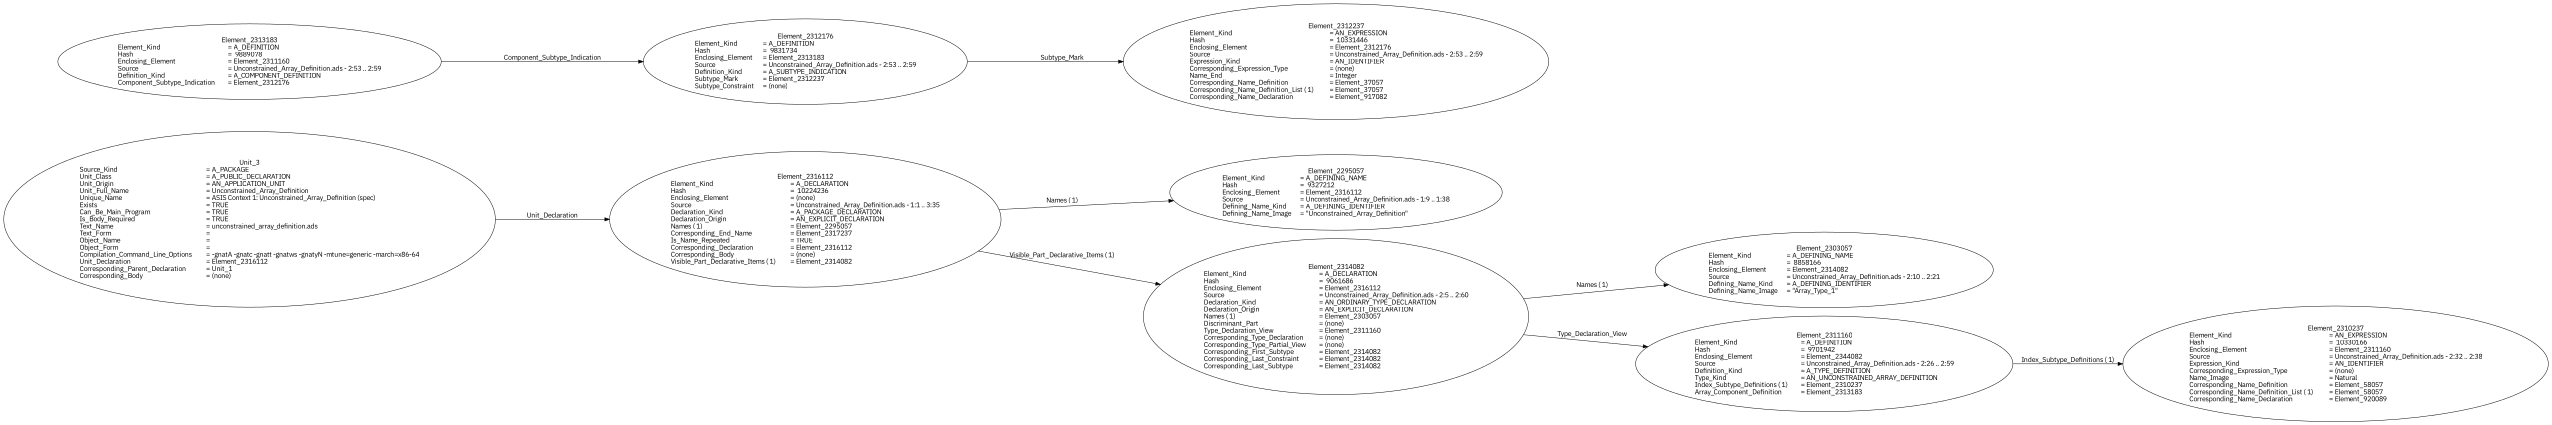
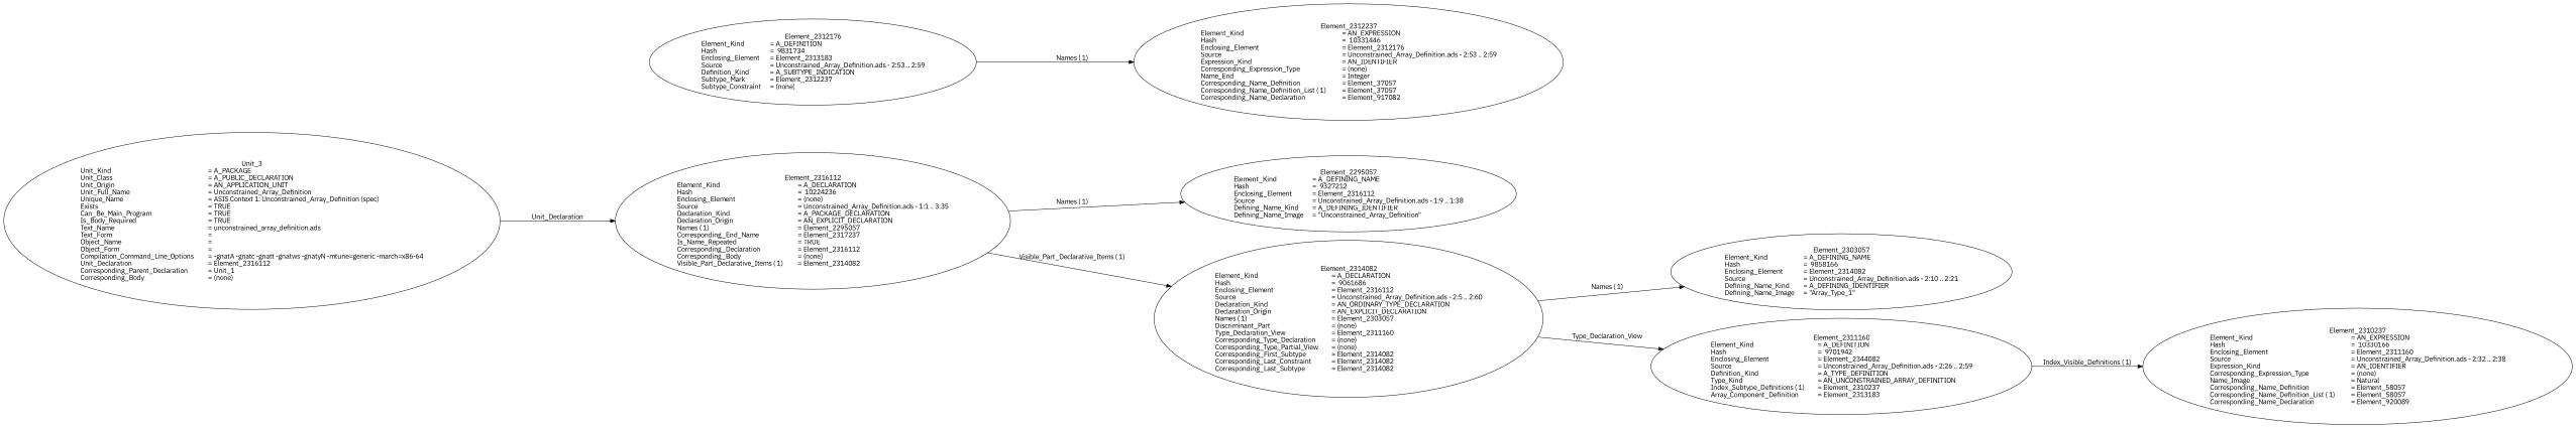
  digraph {
    fontname="IBM Plex Sans"
    rankdir=LR
    node [fontname="IBM Plex Sans"]
    edge [fontname="IBM Plex Sans"]
-   n1 [label=<<TABLE BORDER="0" CELLBORDER="0" CELLSPACING="0" CELLPADDING="0">            <TR><TD COLSPAN="3">Unit_3</TD></TR>           <TR><TD ALIGN="LEFT">Source_Kind   </TD><TD> = </TD><TD ALIGN="LEFT">A_PACKAGE</TD></TR>           <TR><TD ALIGN="LEFT">Unit_Class   </TD><TD> = </TD><TD ALIGN="LEFT">A_PUBLIC_DECLARATION</TD></TR>           <TR><TD ALIGN="LEFT">Unit_Origin   </TD><TD> = </TD><TD ALIGN="LEFT">AN_APPLICATION_UNIT</TD></TR>           <TR><TD ALIGN="LEFT">Unit_Full_Name    </TD><TD> = </TD><TD ALIGN="LEFT">Unconstrained_Array_Definition</TD></TR>           <TR><TD ALIGN="LEFT">Unique_Name   </TD><TD> = </TD><TD ALIGN="LEFT">ASIS Context 1: Unconstrained_Array_Definition (spec)</TD></TR>           <TR><TD ALIGN="LEFT">Exists  </TD><TD> = </TD><TD ALIGN="LEFT">TRUE</TD></TR>           <TR><TD ALIGN="LEFT">Can_Be_Main_Program     </TD><TD> = </TD><TD ALIGN="LEFT">TRUE</TD></TR>           <TR><TD ALIGN="LEFT">Is_Body_Required     </TD><TD> = </TD><TD ALIGN="LEFT">TRUE</TD></TR>           <TR><TD ALIGN="LEFT">Text_Name   </TD><TD> = </TD><TD ALIGN="LEFT">unconstrained_array_definition.ads</TD></TR>           <TR><TD ALIGN="LEFT">Text_Form   </TD><TD> = </TD><TD ALIGN="LEFT"></TD></TR>           <TR><TD ALIGN="LEFT">Object_Name   </TD><TD> = </TD><TD ALIGN="LEFT"></TD></TR>           <TR><TD ALIGN="LEFT">Object_Form   </TD><TD> = </TD><TD ALIGN="LEFT"></TD></TR>           <TR><TD ALIGN="LEFT">Compilation_Command_Line_Options         </TD><TD> = </TD><TD ALIGN="LEFT">-gnatA -gnatc -gnatt -gnatws -gnatyN -mtune=generic -march=x86-64</TD></TR>           <TR><TD ALIGN="LEFT">Unit_Declaration     </TD><TD> = </TD><TD ALIGN="LEFT">Element_2316112</TD></TR>           <TR><TD ALIGN="LEFT">Corresponding_Parent_Declaration         </TD><TD> = </TD><TD ALIGN="LEFT">Unit_1</TD></TR>           <TR><TD ALIGN="LEFT">Corresponding_Body     </TD><TD> = </TD><TD ALIGN="LEFT">(none)</TD></TR>           </TABLE>>]
+   n1 [label=<<TABLE BORDER="0" CELLBORDER="0" CELLSPACING="0" CELLPADDING="0">            <TR><TD COLSPAN="3">Unit_3</TD></TR>           <TR><TD ALIGN="LEFT">Unit_Kind   </TD><TD> = </TD><TD ALIGN="LEFT">A_PACKAGE</TD></TR>           <TR><TD ALIGN="LEFT">Unit_Class   </TD><TD> = </TD><TD ALIGN="LEFT">A_PUBLIC_DECLARATION</TD></TR>           <TR><TD ALIGN="LEFT">Unit_Origin   </TD><TD> = </TD><TD ALIGN="LEFT">AN_APPLICATION_UNIT</TD></TR>           <TR><TD ALIGN="LEFT">Unit_Full_Name    </TD><TD> = </TD><TD ALIGN="LEFT">Unconstrained_Array_Definition</TD></TR>           <TR><TD ALIGN="LEFT">Unique_Name   </TD><TD> = </TD><TD ALIGN="LEFT">ASIS Context 1: Unconstrained_Array_Definition (spec)</TD></TR>           <TR><TD ALIGN="LEFT">Exists  </TD><TD> = </TD><TD ALIGN="LEFT">TRUE</TD></TR>           <TR><TD ALIGN="LEFT">Can_Be_Main_Program     </TD><TD> = </TD><TD ALIGN="LEFT">TRUE</TD></TR>           <TR><TD ALIGN="LEFT">Is_Body_Required     </TD><TD> = </TD><TD ALIGN="LEFT">TRUE</TD></TR>           <TR><TD ALIGN="LEFT">Text_Name   </TD><TD> = </TD><TD ALIGN="LEFT">unconstrained_array_definition.ads</TD></TR>           <TR><TD ALIGN="LEFT">Text_Form   </TD><TD> = </TD><TD ALIGN="LEFT"></TD></TR>           <TR><TD ALIGN="LEFT">Object_Name   </TD><TD> = </TD><TD ALIGN="LEFT"></TD></TR>           <TR><TD ALIGN="LEFT">Object_Form   </TD><TD> = </TD><TD ALIGN="LEFT"></TD></TR>           <TR><TD ALIGN="LEFT">Compilation_Command_Line_Options         </TD><TD> = </TD><TD ALIGN="LEFT">-gnatA -gnatc -gnatt -gnatws -gnatyN -mtune=generic -march=x86-64</TD></TR>           <TR><TD ALIGN="LEFT">Unit_Declaration     </TD><TD> = </TD><TD ALIGN="LEFT">Element_2316112</TD></TR>           <TR><TD ALIGN="LEFT">Corresponding_Parent_Declaration         </TD><TD> = </TD><TD ALIGN="LEFT">Unit_1</TD></TR>           <TR><TD ALIGN="LEFT">Corresponding_Body     </TD><TD> = </TD><TD ALIGN="LEFT">(none)</TD></TR>           </TABLE>>]
    n2 [label=<<TABLE BORDER="0" CELLBORDER="0" CELLSPACING="0" CELLPADDING="0">            <TR><TD COLSPAN="3">Element_2316112</TD></TR>           <TR><TD ALIGN="LEFT">Element_Kind    </TD><TD> = </TD><TD ALIGN="LEFT">A_DECLARATION</TD></TR>           <TR><TD ALIGN="LEFT">Hash  </TD><TD> = </TD><TD ALIGN="LEFT"> 10224236</TD></TR>           <TR><TD ALIGN="LEFT">Enclosing_Element     </TD><TD> = </TD><TD ALIGN="LEFT">(none)</TD></TR>           <TR><TD ALIGN="LEFT">Source  </TD><TD> = </TD><TD ALIGN="LEFT">Unconstrained_Array_Definition.ads - 1:1 .. 3:35</TD></TR>           <TR><TD ALIGN="LEFT">Declaration_Kind     </TD><TD> = </TD><TD ALIGN="LEFT">A_PACKAGE_DECLARATION</TD></TR>           <TR><TD ALIGN="LEFT">Declaration_Origin     </TD><TD> = </TD><TD ALIGN="LEFT">AN_EXPLICIT_DECLARATION</TD></TR>           <TR><TD ALIGN="LEFT">Names ( 1)   </TD><TD> = </TD><TD ALIGN="LEFT">Element_2295057</TD></TR>           <TR><TD ALIGN="LEFT">Corresponding_End_Name      </TD><TD> = </TD><TD ALIGN="LEFT">Element_2317237</TD></TR>           <TR><TD ALIGN="LEFT">Is_Name_Repeated     </TD><TD> = </TD><TD ALIGN="LEFT">TRUE</TD></TR>           <TR><TD ALIGN="LEFT">Corresponding_Declaration       </TD><TD> = </TD><TD ALIGN="LEFT">Element_2316112</TD></TR>           <TR><TD ALIGN="LEFT">Corresponding_Body     </TD><TD> = </TD><TD ALIGN="LEFT">(none)</TD></TR>           <TR><TD ALIGN="LEFT">Visible_Part_Declarative_Items ( 1)         </TD><TD> = </TD><TD ALIGN="LEFT">Element_2314082</TD></TR>           </TABLE>>]
    n3 [label=<<TABLE BORDER="0" CELLBORDER="0" CELLSPACING="0" CELLPADDING="0">            <TR><TD COLSPAN="3">Element_2295057</TD></TR>           <TR><TD ALIGN="LEFT">Element_Kind    </TD><TD> = </TD><TD ALIGN="LEFT">A_DEFINING_NAME</TD></TR>           <TR><TD ALIGN="LEFT">Hash  </TD><TD> = </TD><TD ALIGN="LEFT"> 9327212</TD></TR>           <TR><TD ALIGN="LEFT">Enclosing_Element     </TD><TD> = </TD><TD ALIGN="LEFT">Element_2316112</TD></TR>           <TR><TD ALIGN="LEFT">Source  </TD><TD> = </TD><TD ALIGN="LEFT">Unconstrained_Array_Definition.ads - 1:9 .. 1:38</TD></TR>           <TR><TD ALIGN="LEFT">Defining_Name_Kind     </TD><TD> = </TD><TD ALIGN="LEFT">A_DEFINING_IDENTIFIER</TD></TR>           <TR><TD ALIGN="LEFT">Defining_Name_Image     </TD><TD> = </TD><TD ALIGN="LEFT">"Unconstrained_Array_Definition"</TD></TR>           </TABLE>>]
    n4 [label=<<TABLE BORDER="0" CELLBORDER="0" CELLSPACING="0" CELLPADDING="0">            <TR><TD COLSPAN="3">Element_2314082</TD></TR>           <TR><TD ALIGN="LEFT">Element_Kind    </TD><TD> = </TD><TD ALIGN="LEFT">A_DECLARATION</TD></TR>           <TR><TD ALIGN="LEFT">Hash  </TD><TD> = </TD><TD ALIGN="LEFT"> 9061686</TD></TR>           <TR><TD ALIGN="LEFT">Enclosing_Element     </TD><TD> = </TD><TD ALIGN="LEFT">Element_2316112</TD></TR>           <TR><TD ALIGN="LEFT">Source  </TD><TD> = </TD><TD ALIGN="LEFT">Unconstrained_Array_Definition.ads - 2:5 .. 2:60</TD></TR>           <TR><TD ALIGN="LEFT">Declaration_Kind     </TD><TD> = </TD><TD ALIGN="LEFT">AN_ORDINARY_TYPE_DECLARATION</TD></TR>           <TR><TD ALIGN="LEFT">Declaration_Origin     </TD><TD> = </TD><TD ALIGN="LEFT">AN_EXPLICIT_DECLARATION</TD></TR>           <TR><TD ALIGN="LEFT">Names ( 1)   </TD><TD> = </TD><TD ALIGN="LEFT">Element_2303057</TD></TR>           <TR><TD ALIGN="LEFT">Discriminant_Part     </TD><TD> = </TD><TD ALIGN="LEFT">(none)</TD></TR>           <TR><TD ALIGN="LEFT">Type_Declaration_View      </TD><TD> = </TD><TD ALIGN="LEFT">Element_2311160</TD></TR>           <TR><TD ALIGN="LEFT">Corresponding_Type_Declaration        </TD><TD> = </TD><TD ALIGN="LEFT">(none)</TD></TR>           <TR><TD ALIGN="LEFT">Corresponding_Type_Partial_View        </TD><TD> = </TD><TD ALIGN="LEFT">(none)</TD></TR>           <TR><TD ALIGN="LEFT">Corresponding_First_Subtype       </TD><TD> = </TD><TD ALIGN="LEFT">Element_2314082</TD></TR>           <TR><TD ALIGN="LEFT">Corresponding_Last_Constraint        </TD><TD> = </TD><TD ALIGN="LEFT">Element_2314082</TD></TR>           <TR><TD ALIGN="LEFT">Corresponding_Last_Subtype       </TD><TD> = </TD><TD ALIGN="LEFT">Element_2314082</TD></TR>           </TABLE>>]
-   n5 [label=<<TABLE BORDER="0" CELLBORDER="0" CELLSPACING="0" CELLPADDING="0">            <TR><TD COLSPAN="3">Element_2303057</TD></TR>           <TR><TD ALIGN="LEFT">Element_Kind    </TD><TD> = </TD><TD ALIGN="LEFT">A_DEFINING_NAME</TD></TR>           <TR><TD ALIGN="LEFT">Hash  </TD><TD> = </TD><TD ALIGN="LEFT"> 8858166</TD></TR>           <TR><TD ALIGN="LEFT">Enclosing_Element     </TD><TD> = </TD><TD ALIGN="LEFT">Element_2314082</TD></TR>           <TR><TD ALIGN="LEFT">Source  </TD><TD> = </TD><TD ALIGN="LEFT">Unconstrained_Array_Definition.ads - 2:10 .. 2:21</TD></TR>           <TR><TD ALIGN="LEFT">Defining_Name_Kind     </TD><TD> = </TD><TD ALIGN="LEFT">A_DEFINING_IDENTIFIER</TD></TR>           <TR><TD ALIGN="LEFT">Defining_Name_Image     </TD><TD> = </TD><TD ALIGN="LEFT">"Array_Type_1"</TD></TR>           </TABLE>>]
+   n5 [label=<<TABLE BORDER="0" CELLBORDER="0" CELLSPACING="0" CELLPADDING="0">            <TR><TD COLSPAN="3">Element_2303057</TD></TR>           <TR><TD ALIGN="LEFT">Element_Kind    </TD><TD> = </TD><TD ALIGN="LEFT">A_DEFINING_NAME</TD></TR>           <TR><TD ALIGN="LEFT">Hash  </TD><TD> = </TD><TD ALIGN="LEFT"> 9858166</TD></TR>           <TR><TD ALIGN="LEFT">Enclosing_Element     </TD><TD> = </TD><TD ALIGN="LEFT">Element_2314082</TD></TR>           <TR><TD ALIGN="LEFT">Source  </TD><TD> = </TD><TD ALIGN="LEFT">Unconstrained_Array_Definition.ads - 2:10 .. 2:21</TD></TR>           <TR><TD ALIGN="LEFT">Defining_Name_Kind     </TD><TD> = </TD><TD ALIGN="LEFT">A_DEFINING_IDENTIFIER</TD></TR>           <TR><TD ALIGN="LEFT">Defining_Name_Image     </TD><TD> = </TD><TD ALIGN="LEFT">"Array_Type_1"</TD></TR>           </TABLE>>]
    n6 [label=<<TABLE BORDER="0" CELLBORDER="0" CELLSPACING="0" CELLPADDING="0">            <TR><TD COLSPAN="3">Element_2311160</TD></TR>           <TR><TD ALIGN="LEFT">Element_Kind    </TD><TD> = </TD><TD ALIGN="LEFT">A_DEFINITION</TD></TR>           <TR><TD ALIGN="LEFT">Hash  </TD><TD> = </TD><TD ALIGN="LEFT"> 9701942</TD></TR>           <TR><TD ALIGN="LEFT">Enclosing_Element     </TD><TD> = </TD><TD ALIGN="LEFT">Element_2344082</TD></TR>           <TR><TD ALIGN="LEFT">Source  </TD><TD> = </TD><TD ALIGN="LEFT">Unconstrained_Array_Definition.ads - 2:26 .. 2:59</TD></TR>           <TR><TD ALIGN="LEFT">Definition_Kind    </TD><TD> = </TD><TD ALIGN="LEFT">A_TYPE_DEFINITION</TD></TR>           <TR><TD ALIGN="LEFT">Type_Kind   </TD><TD> = </TD><TD ALIGN="LEFT">AN_UNCONSTRAINED_ARRAY_DEFINITION</TD></TR>           <TR><TD ALIGN="LEFT">Index_Subtype_Definitions ( 1)        </TD><TD> = </TD><TD ALIGN="LEFT">Element_2310237</TD></TR>           <TR><TD ALIGN="LEFT">Array_Component_Definition       </TD><TD> = </TD><TD ALIGN="LEFT">Element_2313183</TD></TR>           </TABLE>>]
    n7 [label=<<TABLE BORDER="0" CELLBORDER="0" CELLSPACING="0" CELLPADDING="0">            <TR><TD COLSPAN="3">Element_2310237</TD></TR>           <TR><TD ALIGN="LEFT">Element_Kind    </TD><TD> = </TD><TD ALIGN="LEFT">AN_EXPRESSION</TD></TR>           <TR><TD ALIGN="LEFT">Hash  </TD><TD> = </TD><TD ALIGN="LEFT"> 10330166</TD></TR>           <TR><TD ALIGN="LEFT">Enclosing_Element     </TD><TD> = </TD><TD ALIGN="LEFT">Element_2311160</TD></TR>           <TR><TD ALIGN="LEFT">Source  </TD><TD> = </TD><TD ALIGN="LEFT">Unconstrained_Array_Definition.ads - 2:32 .. 2:38</TD></TR>           <TR><TD ALIGN="LEFT">Expression_Kind    </TD><TD> = </TD><TD ALIGN="LEFT">AN_IDENTIFIER</TD></TR>           <TR><TD ALIGN="LEFT">Corresponding_Expression_Type        </TD><TD> = </TD><TD ALIGN="LEFT">(none)</TD></TR>           <TR><TD ALIGN="LEFT">Name_Image   </TD><TD> = </TD><TD ALIGN="LEFT">Natural</TD></TR>           <TR><TD ALIGN="LEFT">Corresponding_Name_Definition        </TD><TD> = </TD><TD ALIGN="LEFT">Element_58057</TD></TR>           <TR><TD ALIGN="LEFT">Corresponding_Name_Definition_List ( 1)          </TD><TD> = </TD><TD ALIGN="LEFT">Element_58057</TD></TR>           <TR><TD ALIGN="LEFT">Corresponding_Name_Declaration        </TD><TD> = </TD><TD ALIGN="LEFT">Element_920089</TD></TR>           </TABLE>>]
-   n8 [label=<<TABLE BORDER="0" CELLBORDER="0" CELLSPACING="0" CELLPADDING="0">            <TR><TD COLSPAN="3">Element_2313183</TD></TR>           <TR><TD ALIGN="LEFT">Element_Kind    </TD><TD> = </TD><TD ALIGN="LEFT">A_DEFINITION</TD></TR>           <TR><TD ALIGN="LEFT">Hash  </TD><TD> = </TD><TD ALIGN="LEFT"> 9889078</TD></TR>           <TR><TD ALIGN="LEFT">Enclosing_Element     </TD><TD> = </TD><TD ALIGN="LEFT">Element_2311160</TD></TR>           <TR><TD ALIGN="LEFT">Source  </TD><TD> = </TD><TD ALIGN="LEFT">Unconstrained_Array_Definition.ads - 2:53 .. 2:59</TD></TR>           <TR><TD ALIGN="LEFT">Definition_Kind    </TD><TD> = </TD><TD ALIGN="LEFT">A_COMPONENT_DEFINITION</TD></TR>           <TR><TD ALIGN="LEFT">Component_Subtype_Indication        </TD><TD> = </TD><TD ALIGN="LEFT">Element_2312176</TD></TR>           </TABLE>>]
    n9 [label=<<TABLE BORDER="0" CELLBORDER="0" CELLSPACING="0" CELLPADDING="0">            <TR><TD COLSPAN="3">Element_2312176</TD></TR>           <TR><TD ALIGN="LEFT">Element_Kind    </TD><TD> = </TD><TD ALIGN="LEFT">A_DEFINITION</TD></TR>           <TR><TD ALIGN="LEFT">Hash  </TD><TD> = </TD><TD ALIGN="LEFT"> 9831734</TD></TR>           <TR><TD ALIGN="LEFT">Enclosing_Element     </TD><TD> = </TD><TD ALIGN="LEFT">Element_2313183</TD></TR>           <TR><TD ALIGN="LEFT">Source  </TD><TD> = </TD><TD ALIGN="LEFT">Unconstrained_Array_Definition.ads - 2:53 .. 2:59</TD></TR>           <TR><TD ALIGN="LEFT">Definition_Kind    </TD><TD> = </TD><TD ALIGN="LEFT">A_SUBTYPE_INDICATION</TD></TR>           <TR><TD ALIGN="LEFT">Subtype_Mark    </TD><TD> = </TD><TD ALIGN="LEFT">Element_2312237</TD></TR>           <TR><TD ALIGN="LEFT">Subtype_Constraint     </TD><TD> = </TD><TD ALIGN="LEFT">(none)</TD></TR>           </TABLE>>]
    n10 [label=<<TABLE BORDER="0" CELLBORDER="0" CELLSPACING="0" CELLPADDING="0">            <TR><TD COLSPAN="3">Element_2312237</TD></TR>           <TR><TD ALIGN="LEFT">Element_Kind    </TD><TD> = </TD><TD ALIGN="LEFT">AN_EXPRESSION</TD></TR>           <TR><TD ALIGN="LEFT">Hash  </TD><TD> = </TD><TD ALIGN="LEFT"> 10331446</TD></TR>           <TR><TD ALIGN="LEFT">Enclosing_Element     </TD><TD> = </TD><TD ALIGN="LEFT">Element_2312176</TD></TR>           <TR><TD ALIGN="LEFT">Source  </TD><TD> = </TD><TD ALIGN="LEFT">Unconstrained_Array_Definition.ads - 2:53 .. 2:59</TD></TR>           <TR><TD ALIGN="LEFT">Expression_Kind    </TD><TD> = </TD><TD ALIGN="LEFT">AN_IDENTIFIER</TD></TR>           <TR><TD ALIGN="LEFT">Corresponding_Expression_Type        </TD><TD> = </TD><TD ALIGN="LEFT">(none)</TD></TR>           <TR><TD ALIGN="LEFT">Name_End   </TD><TD> = </TD><TD ALIGN="LEFT">Integer</TD></TR>           <TR><TD ALIGN="LEFT">Corresponding_Name_Definition        </TD><TD> = </TD><TD ALIGN="LEFT">Element_37057</TD></TR>           <TR><TD ALIGN="LEFT">Corresponding_Name_Definition_List ( 1)          </TD><TD> = </TD><TD ALIGN="LEFT">Element_37057</TD></TR>           <TR><TD ALIGN="LEFT">Corresponding_Name_Declaration        </TD><TD> = </TD><TD ALIGN="LEFT">Element_917082</TD></TR>           </TABLE>>]
    n1 -> n2 [label=Unit_Declaration]
    n2 -> n3 [label="Names ( 1)"]
    n2 -> n4 [label="Visible_Part_Declarative_Items ( 1)"]
    n4 -> n5 [label="Names ( 1)"]
    n4 -> n6 [label=Type_Declaration_View]
-   n6 -> n7 [label="Index_Subtype_Definitions ( 1)"]
-   n8 -> n9 [label=Component_Subtype_Indication]
-   n9 -> n10 [label=Subtype_Mark]
+   n6 -> n7 [label="Index_Visible_Definitions ( 1)"]
+   n9 -> n10 [label="Names ( 1)"]
  }
